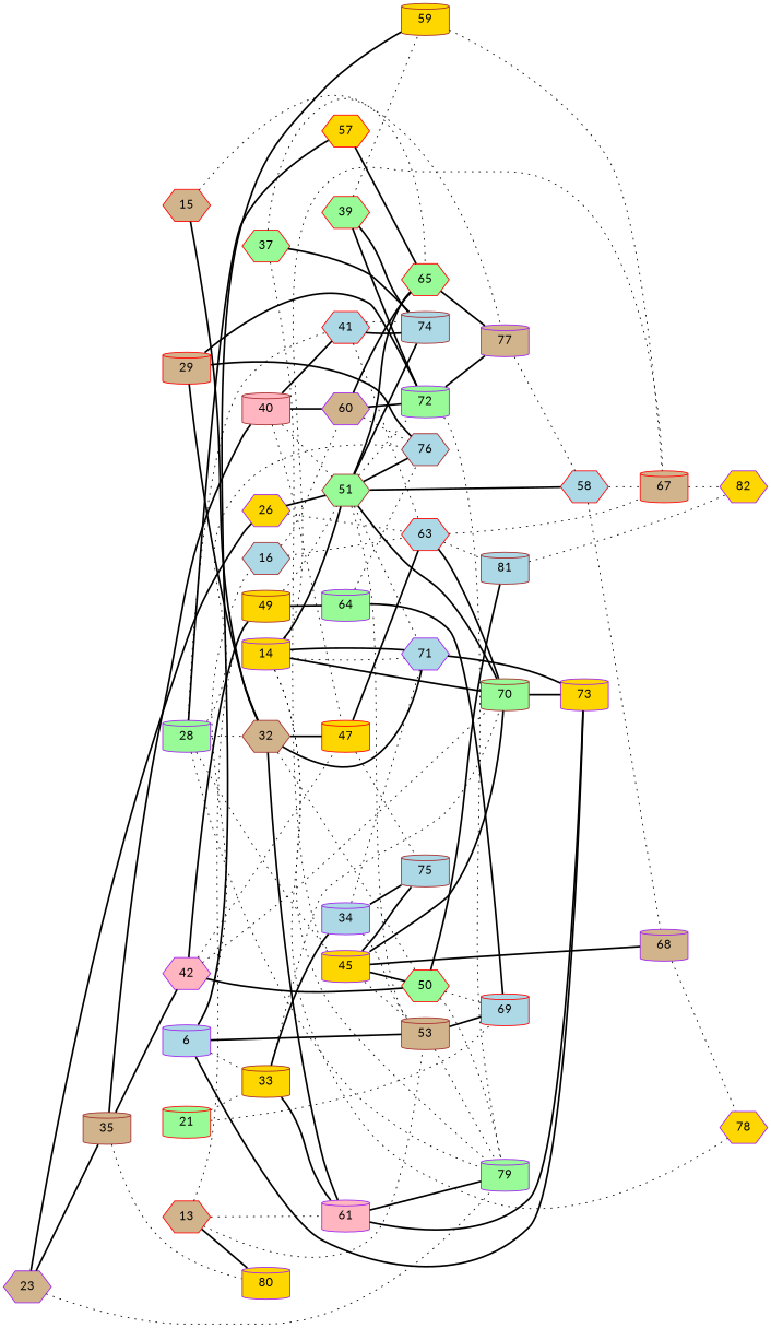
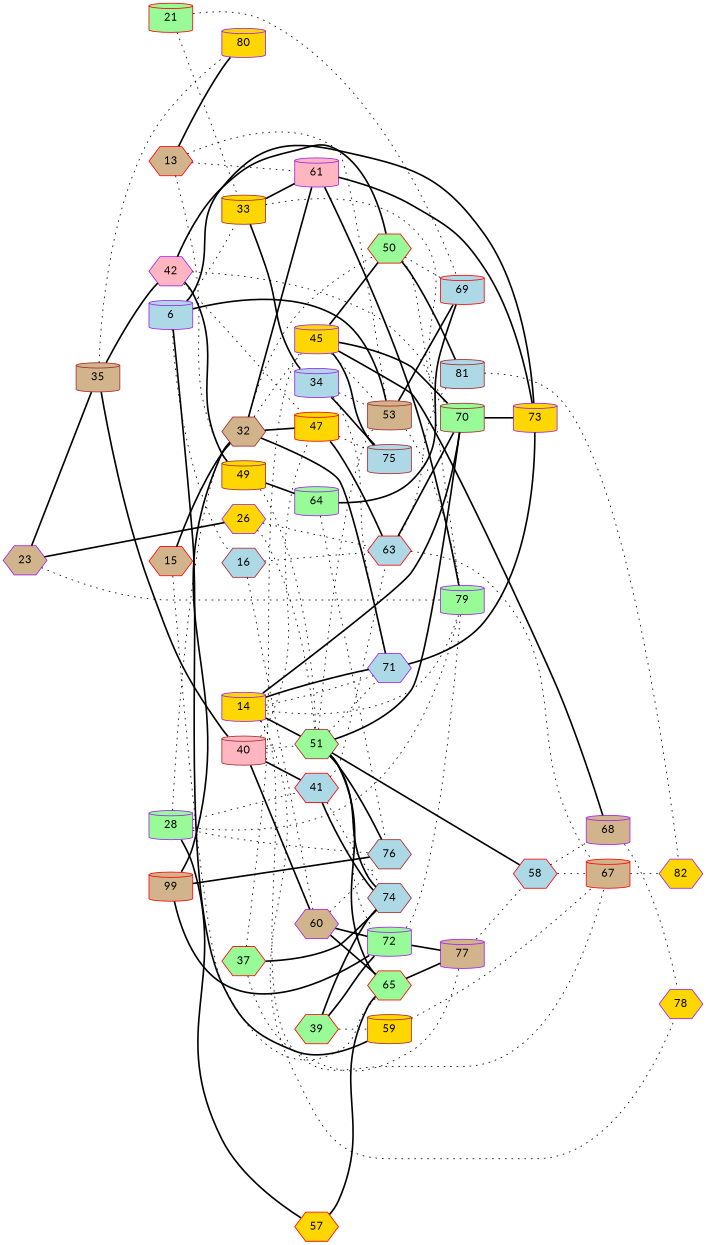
  graph {
    fontname=Lato
    rankdir=LR
    node [color=purple fillcolor=lightblue fontname=Lato shape=cylinder style=filled]
    edge [fontname=Lato style=dotted]
    16 [color=brown shape=hexagon]
    6
    33 [color=brown fillcolor=gold super="+12"]
    53 [color=brown fillcolor=tan super="+44"]
    59 [color=brown fillcolor=gold]
    73 [fillcolor=gold super="+22+52"]
    60 [fillcolor=tan shape=hexagon]
    63 [color=red shape=hexagon super="+7+54"]
    61 [fillcolor=lightpink]
    70 [color=brown fillcolor=palegreen super="+62+38"]
    34
    79 [fillcolor=palegreen super="+55"]
    69 [color=red]
    67 [color=red fillcolor=tan super="+43+18"]
    13 [color=red fillcolor=tan shape=hexagon]
    49 [color=brown fillcolor=gold]
    80 [fillcolor=gold]
    51 [color=brown fillcolor=palegreen shape=hexagon super="+31+46"]
    64 [fillcolor=palegreen]
    71 [shape=hexagon super="+56"]
    65 [color=red fillcolor=palegreen shape=hexagon super="+25"]
    76 [color=brown shape=hexagon super="+9+48"]
    72 [fillcolor=palegreen super="+66"]
-   74 [color=brown super="+27"]
+   74 [color=brown shape=hexagon super="+27"]
    58 [color=red shape=hexagon]
    14 [fillcolor=gold]
    78 [fillcolor=gold shape=hexagon]
    82 [fillcolor=gold shape=hexagon]
    32 [color=brown fillcolor=tan shape=hexagon super="+30"]
    47 [color=red fillcolor=gold super="+10"]
    50 [color=red fillcolor=palegreen shape=hexagon]
    15 [color=red fillcolor=tan shape=hexagon]
    77 [fillcolor=tan]
    81 [color=brown]
    21 [color=red fillcolor=palegreen]
    23 [fillcolor=tan shape=hexagon]
    26 [fillcolor=gold shape=hexagon]
    35 [color=brown fillcolor=tan]
    40 [color=brown fillcolor=lightpink]
    42 [fillcolor=lightpink shape=hexagon super="+3"]
    28 [fillcolor=palegreen super="+11"]
    41 [color=red shape=hexagon]
    45 [fillcolor=gold]
    57 [color=red fillcolor=gold shape=hexagon]
    75 [color=brown]
    68 [fillcolor=tan]
-   29 [color=red fillcolor=tan]
+   29 [color=red fillcolor=tan label=99]
    37 [color=red fillcolor=palegreen shape=hexagon]
    39 [color=red fillcolor=palegreen shape=hexagon]
    16 -- 60
    16 -- 63
    6 -- 16
    6 -- 33
    6 -- 53 [style=bold]
    6 -- 59 [style=bold]
    6 -- 73 [style=bold]
    33 -- 61 [style=bold]
    33 -- 70
    33 -- 34 [style=bold]
    53 -- 79
    53 -- 69 [style=bold]
    59 -- 67
    60 -- 65 [style=bold]
    60 -- 76
    60 -- 72 [style=bold]
    63 -- 70 [style=bold]
    63 -- 67 [weight=2]
    63 -- 81
    61 -- 73 [style=bold]
    61 -- 79 [style=bold]
    70 -- 73 [style=bold]
    34 -- 53
    34 -- 71
    34 -- 75 [style=bold]
    67 -- 82 [weight=2]
    13 -- 53
    13 -- 61
    13 -- 49
    13 -- 80 [style=bold]
    49 -- 51
    49 -- 64 [style=bold]
    51 -- 53 [weight=3]
    51 -- 70 [style=bold weight=3]
    51 -- 71
    51 -- 65 [style=bold]
    51 -- 76 [style=bold weight=2]
    51 -- 72 [weight=3]
    51 -- 74 [style=bold]
    51 -- 58 [style=bold]
    64 -- 69 [style=bold]
    64 -- 76
    71 -- 73 [style=bold weight=2]
    65 -- 77 [style=bold]
    72 -- 79
    72 -- 77 [style=bold]
    58 -- 67 [weight=2]
    58 -- 68
    14 -- 70 [style=bold]
    14 -- 79
    14 -- 67 [weight=2]
    14 -- 51 [style=bold weight=2]
    14 -- 71 [weight=2]
    14 -- 71 [style=bold]
    14 -- 78
    32 -- 61 [style=bold]
    32 -- 71 [style=bold]
    32 -- 47 [style=bold]
    32 -- 50
    47 -- 63 [style=bold]
    47 -- 75
    50 -- 79
    50 -- 69
    50 -- 81 [style=bold]
    15 -- 65
    15 -- 32 [style=bold]
    77 -- 58
    81 -- 82
    21 -- 33
    21 -- 69
    23 -- 79 [weight=2]
    23 -- 26 [style=bold]
    23 -- 35 [style=bold]
    26 -- 63
-   26 -- 51 [style=bold]
+   26 -- 51
    35 -- 80
    35 -- 40 [style=bold]
    35 -- 42 [style=bold]
    40 -- 60 [style=bold]
    40 -- 51
    40 -- 47
    40 -- 41 [style=bold]
    42 -- 70
    42 -- 49 [style=bold]
    42 -- 47
    42 -- 50 [style=bold]
    28 -- 79 [weight=2]
    28 -- 76 [weight=2]
    28 -- 32 [weight=2]
    28 -- 41
-   28 -- 45
+   32 -- 45
    28 -- 57 [style=bold]
    41 -- 63
    41 -- 74 [style=bold]
    41 -- 74
    45 -- 53
    45 -- 70 [style=bold]
    45 -- 50 [style=bold]
    45 -- 75 [style=bold]
    45 -- 68 [style=bold]
    57 -- 65 [style=bold]
    68 -- 78
    29 -- 76 [style=bold]
    29 -- 72 [style=bold]
    29 -- 32 [style=bold]
    37 -- 74 [style=bold]
    37 -- 77
    37 -- 45
    39 -- 59
    39 -- 72 [style=bold]
    39 -- 74 [style=bold]
  }
